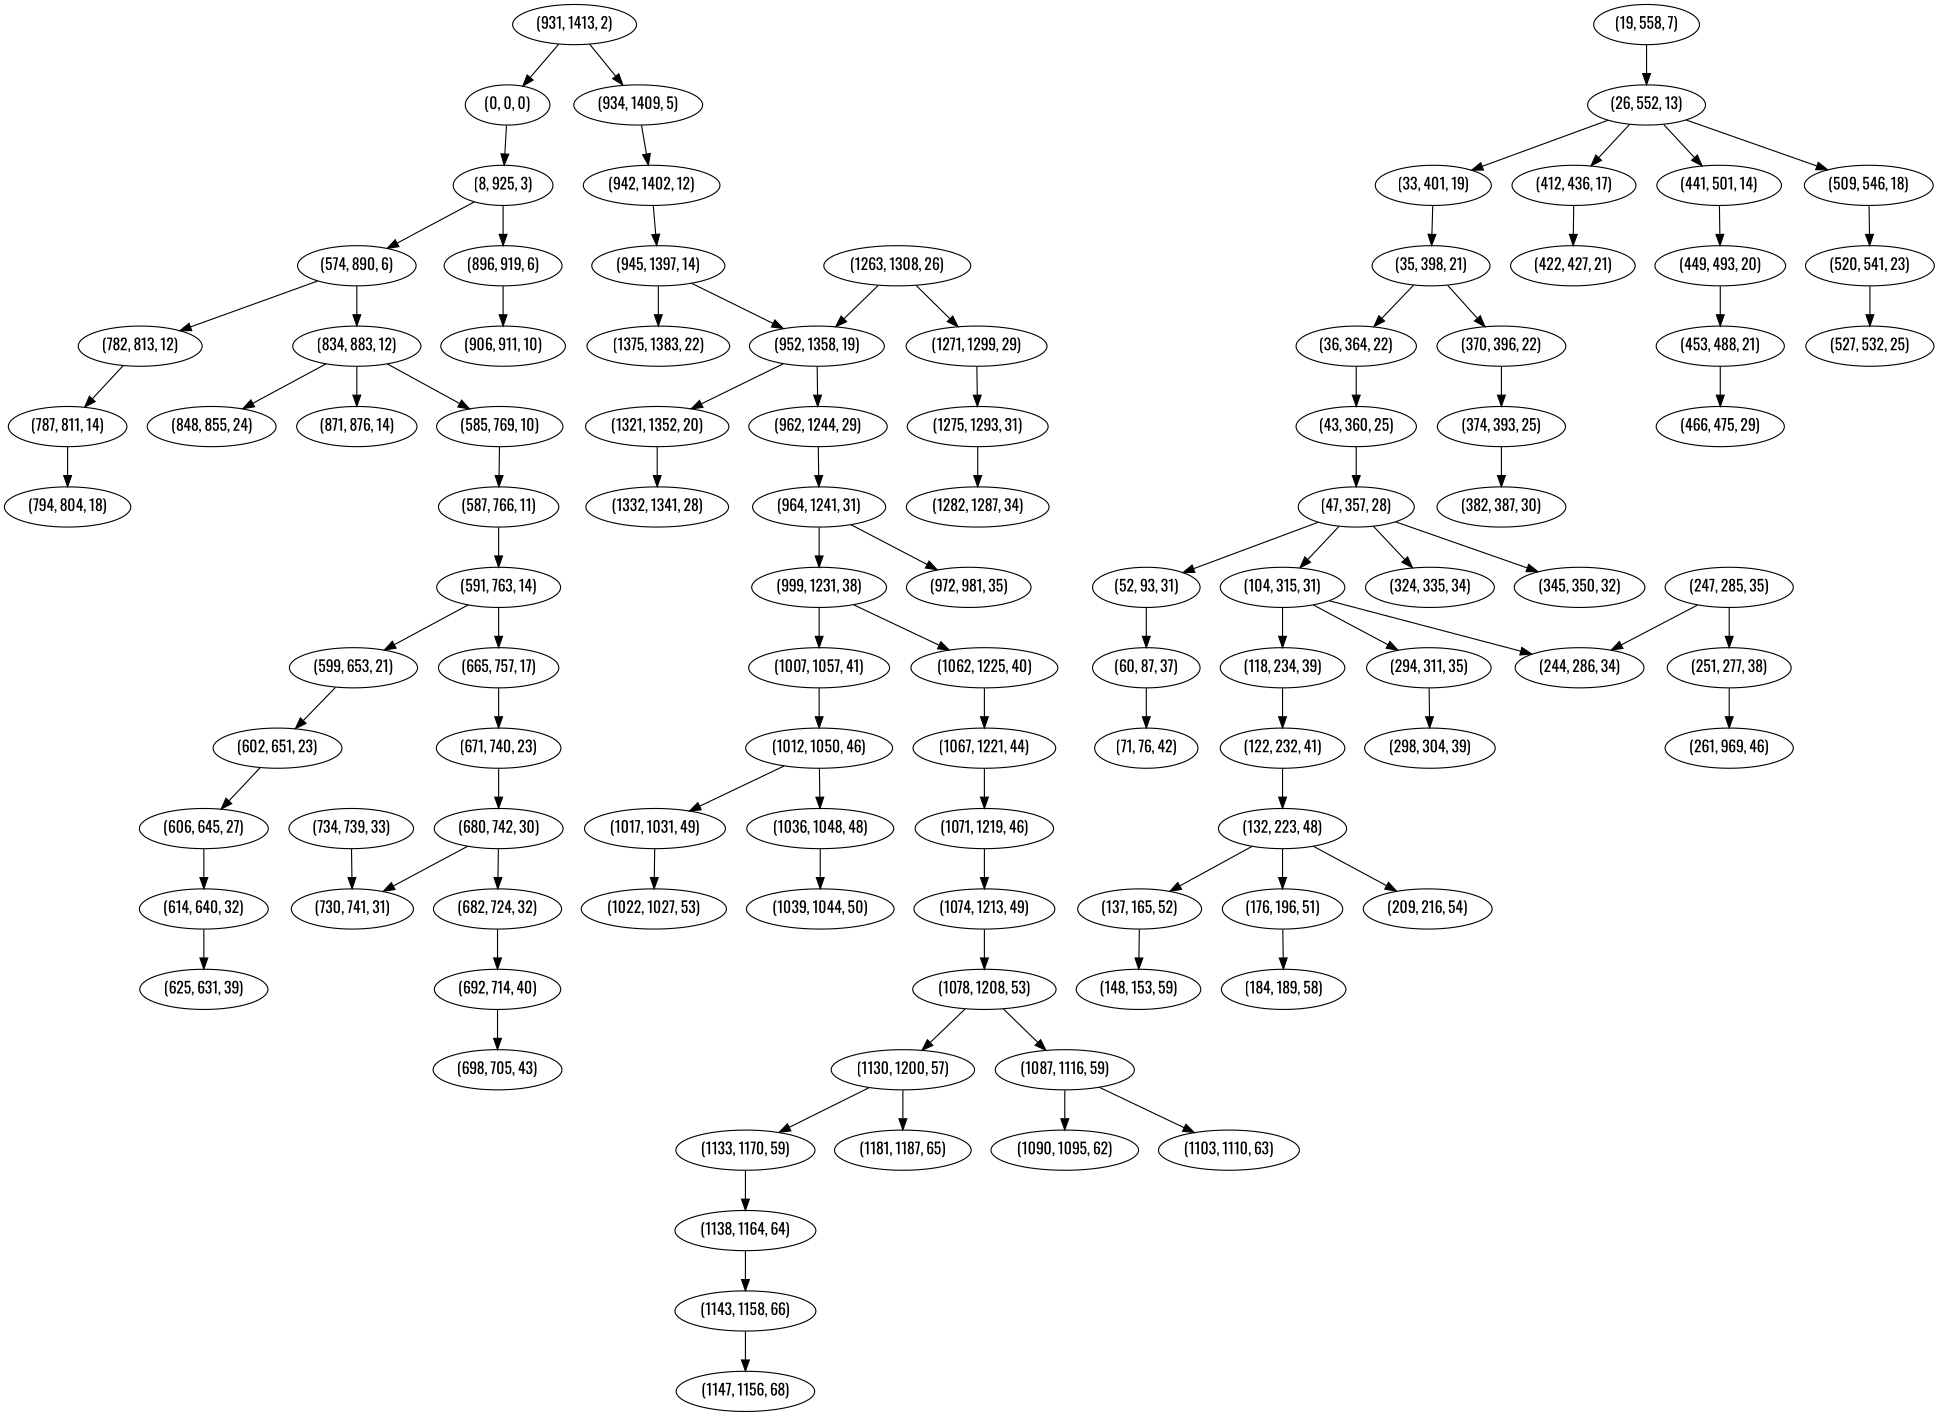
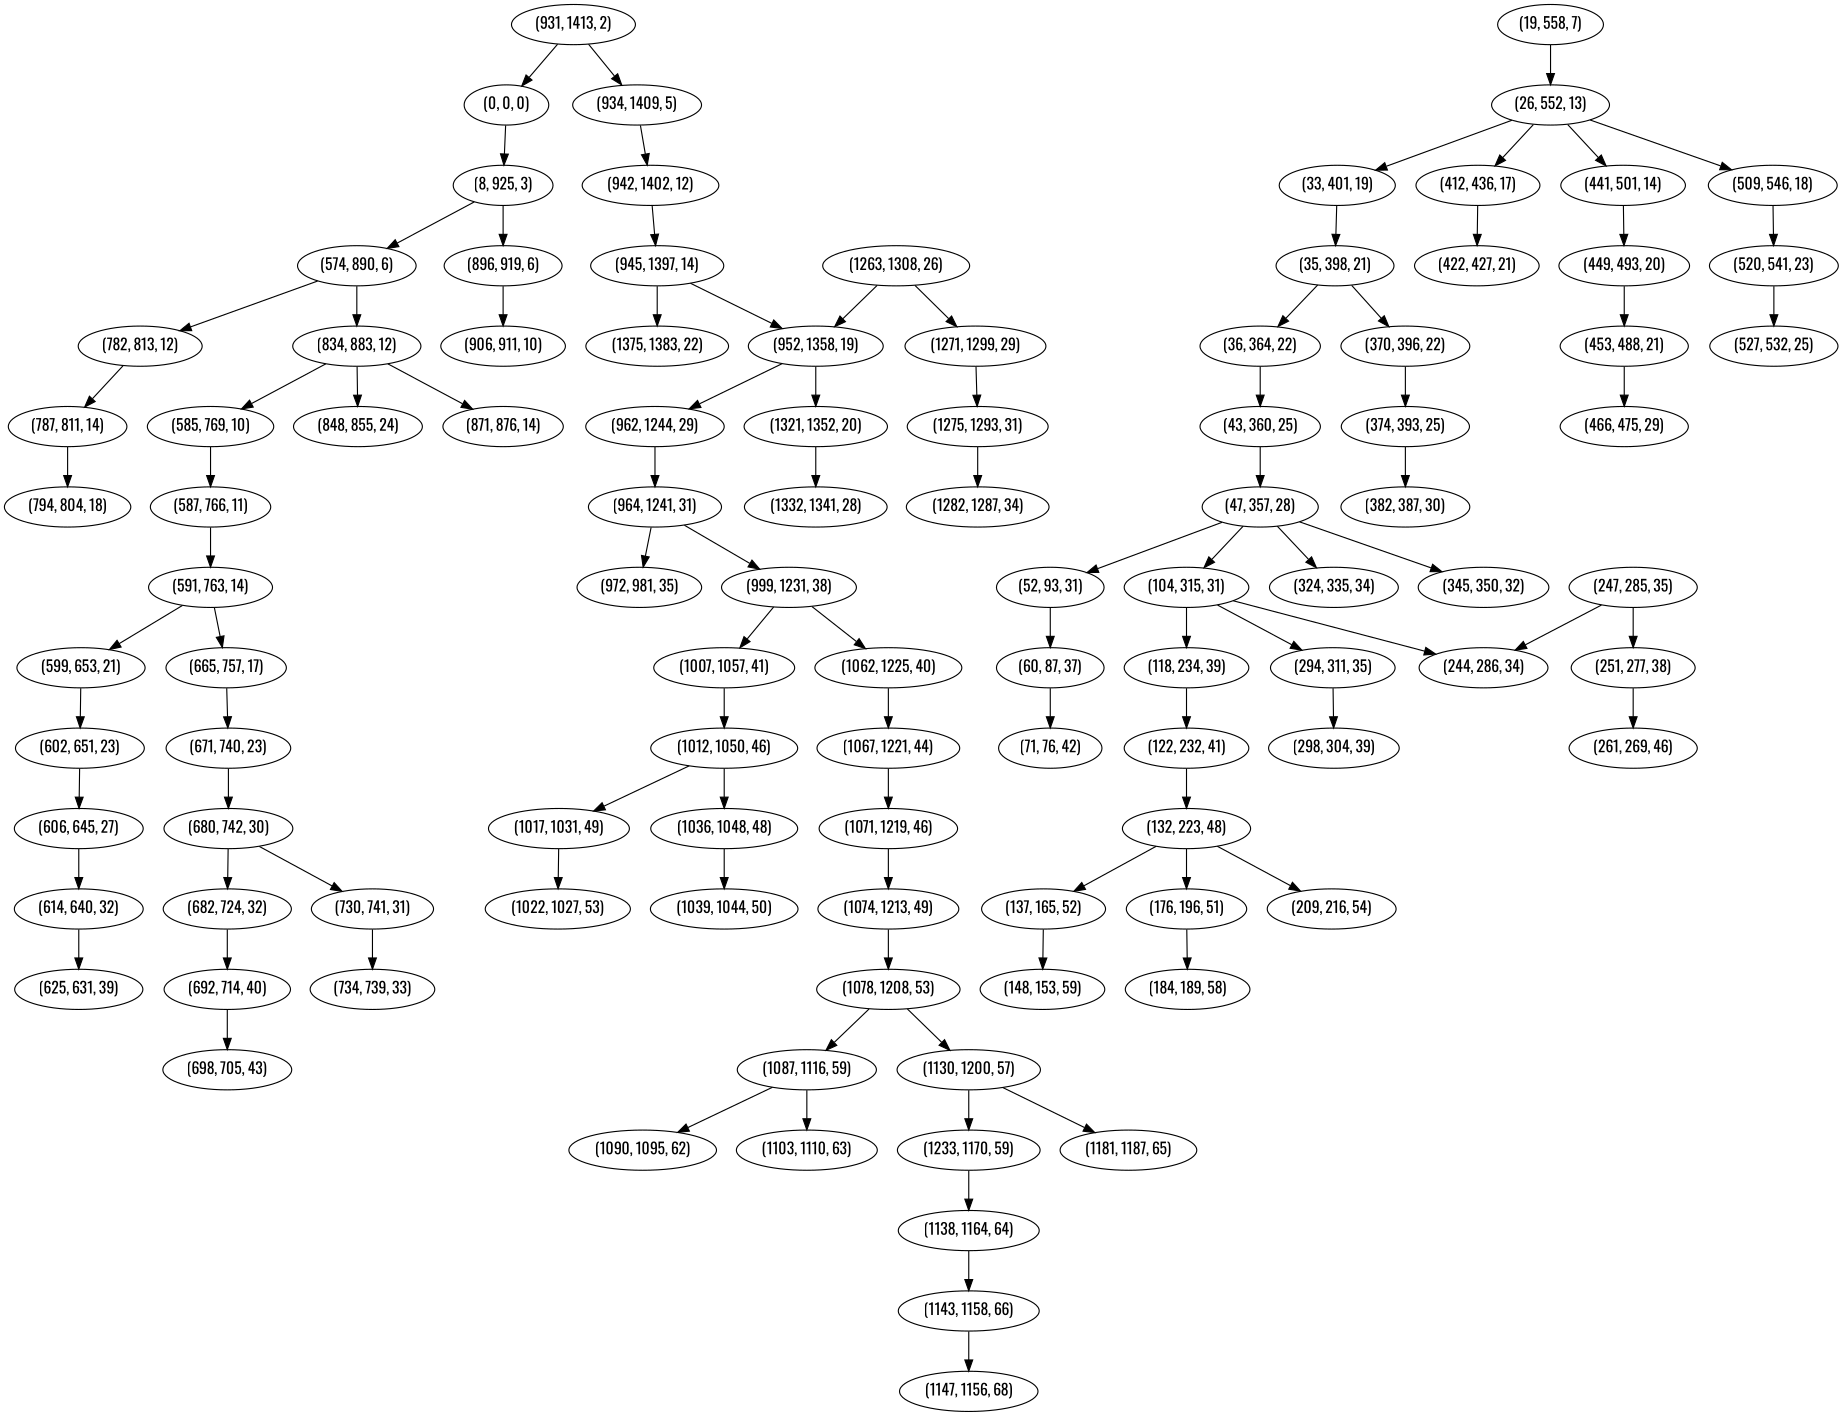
  digraph {
    fontname=Oswald
    node [fontname=Oswald]
    edge [fontname=Oswald]
    "(0, 0, 0)"
    "(8, 925, 3)"
    "(574, 890, 6)"
    "(896, 919, 6)"
    "(931, 1413, 2)"
    "(934, 1409, 5)"
    "(19, 558, 7)"
    "(26, 552, 13)"
    "(782, 813, 12)"
    "(834, 883, 12)"
    "(906, 911, 10)"
    "(33, 401, 19)"
    "(412, 436, 17)"
    "(441, 501, 14)"
    "(509, 546, 18)"
    "(35, 398, 21)"
    "(422, 427, 21)"
    "(449, 493, 20)"
    "(520, 541, 23)"
    "(36, 364, 22)"
    "(370, 396, 22)"
    "(43, 360, 25)"
    "(374, 393, 25)"
    "(47, 357, 28)"
    "(52, 93, 31)"
    "(104, 315, 31)"
    "(324, 335, 34)"
    "(345, 350, 32)"
    "(60, 87, 37)"
    "(118, 234, 39)"
    "(244, 286, 34)"
    "(294, 311, 35)"
    "(71, 76, 42)"
    "(122, 232, 41)"
    "(298, 304, 39)"
    "(132, 223, 48)"
    "(137, 165, 52)"
    "(176, 196, 51)"
    "(209, 216, 54)"
    "(148, 153, 59)"
    "(184, 189, 58)"
    "(247, 285, 35)"
    "(251, 277, 38)"
-   "(261, 269, 46)" [label="(261, 969, 46)"]
+   "(261, 269, 46)"
    "(382, 387, 30)"
    "(453, 488, 21)"
    "(466, 475, 29)"
    "(527, 532, 25)"
    "(585, 769, 10)"
    "(587, 766, 11)"
    "(787, 811, 14)"
    "(848, 855, 24)"
    "(871, 876, 14)"
    "(591, 763, 14)"
    "(599, 653, 21)"
    "(665, 757, 17)"
    "(602, 651, 23)"
    n58 [label="(671, 740, 23)"]
    "(606, 645, 27)"
    "(614, 640, 32)"
    "(625, 631, 39)"
    "(680, 742, 30)"
    "(682, 724, 32)"
    "(730, 741, 31)"
    "(692, 714, 40)"
    "(734, 739, 33)"
    "(698, 705, 43)"
    "(794, 804, 18)"
    "(942, 1402, 12)"
    "(945, 1397, 14)"
    "(952, 1358, 19)"
    "(1375, 1383, 22)"
    "(962, 1244, 29)"
    "(1321, 1352, 20)"
    "(964, 1241, 31)"
    "(1263, 1308, 26)"
    "(1271, 1299, 29)"
    "(1332, 1341, 28)"
    "(972, 981, 35)"
    "(999, 1231, 38)"
    "(1007, 1057, 41)"
    "(1062, 1225, 40)"
    "(1012, 1050, 46)"
    "(1067, 1221, 44)"
    "(1017, 1031, 49)"
    "(1036, 1048, 48)"
    "(1022, 1027, 53)"
    "(1039, 1044, 50)"
    "(1071, 1219, 46)"
    "(1074, 1213, 49)"
    "(1078, 1208, 53)"
    "(1087, 1116, 59)"
    "(1130, 1200, 57)"
    "(1090, 1095, 62)"
    "(1103, 1110, 63)"
-   "(1133, 1170, 59)"
+   "(1133, 1170, 59)" [label="(1233, 1170, 59)"]
    "(1181, 1187, 65)"
    "(1138, 1164, 64)"
    "(1143, 1158, 66)"
    "(1147, 1156, 68)"
    "(1275, 1293, 31)"
    "(1282, 1287, 34)"
    "(0, 0, 0)" -> "(8, 925, 3)"
    "(8, 925, 3)" -> "(574, 890, 6)"
    "(8, 925, 3)" -> "(896, 919, 6)"
    "(574, 890, 6)" -> "(782, 813, 12)"
    "(574, 890, 6)" -> "(834, 883, 12)"
    "(896, 919, 6)" -> "(906, 911, 10)"
    "(931, 1413, 2)" -> "(0, 0, 0)"
    "(931, 1413, 2)" -> "(934, 1409, 5)"
    "(934, 1409, 5)" -> "(942, 1402, 12)"
    "(19, 558, 7)" -> "(26, 552, 13)"
    "(26, 552, 13)" -> "(33, 401, 19)"
    "(26, 552, 13)" -> "(412, 436, 17)"
    "(26, 552, 13)" -> "(441, 501, 14)"
    "(26, 552, 13)" -> "(509, 546, 18)"
    "(782, 813, 12)" -> "(787, 811, 14)"
    "(834, 883, 12)" -> "(585, 769, 10)"
    "(834, 883, 12)" -> "(848, 855, 24)"
    "(834, 883, 12)" -> "(871, 876, 14)"
    "(33, 401, 19)" -> "(35, 398, 21)"
    "(412, 436, 17)" -> "(422, 427, 21)"
    "(441, 501, 14)" -> "(449, 493, 20)"
    "(509, 546, 18)" -> "(520, 541, 23)"
    "(35, 398, 21)" -> "(36, 364, 22)"
    "(35, 398, 21)" -> "(370, 396, 22)"
    "(449, 493, 20)" -> "(453, 488, 21)"
    "(520, 541, 23)" -> "(527, 532, 25)"
    "(36, 364, 22)" -> "(43, 360, 25)"
    "(370, 396, 22)" -> "(374, 393, 25)"
    "(43, 360, 25)" -> "(47, 357, 28)"
    "(374, 393, 25)" -> "(382, 387, 30)"
    "(47, 357, 28)" -> "(52, 93, 31)"
    "(47, 357, 28)" -> "(104, 315, 31)"
    "(47, 357, 28)" -> "(324, 335, 34)"
    "(47, 357, 28)" -> "(345, 350, 32)"
    "(52, 93, 31)" -> "(60, 87, 37)"
    "(104, 315, 31)" -> "(118, 234, 39)"
    "(104, 315, 31)" -> "(244, 286, 34)"
    "(104, 315, 31)" -> "(294, 311, 35)"
    "(60, 87, 37)" -> "(71, 76, 42)"
    "(118, 234, 39)" -> "(122, 232, 41)"
    "(294, 311, 35)" -> "(298, 304, 39)"
    "(122, 232, 41)" -> "(132, 223, 48)"
    "(132, 223, 48)" -> "(137, 165, 52)"
    "(132, 223, 48)" -> "(176, 196, 51)"
    "(132, 223, 48)" -> "(209, 216, 54)"
    "(137, 165, 52)" -> "(148, 153, 59)"
    "(176, 196, 51)" -> "(184, 189, 58)"
    "(247, 285, 35)" -> "(244, 286, 34)"
    "(247, 285, 35)" -> "(251, 277, 38)"
    "(251, 277, 38)" -> "(261, 269, 46)"
    "(453, 488, 21)" -> "(466, 475, 29)"
    "(585, 769, 10)" -> "(587, 766, 11)"
    "(587, 766, 11)" -> "(591, 763, 14)"
    "(787, 811, 14)" -> "(794, 804, 18)"
    "(591, 763, 14)" -> "(599, 653, 21)"
    "(591, 763, 14)" -> "(665, 757, 17)"
    "(599, 653, 21)" -> "(602, 651, 23)"
    "(665, 757, 17)" -> n58
    "(602, 651, 23)" -> "(606, 645, 27)"
    n58 -> "(680, 742, 30)"
    "(606, 645, 27)" -> "(614, 640, 32)"
    "(614, 640, 32)" -> "(625, 631, 39)"
    "(680, 742, 30)" -> "(682, 724, 32)"
    "(680, 742, 30)" -> "(730, 741, 31)"
    "(682, 724, 32)" -> "(692, 714, 40)"
-   "(734, 739, 33)" -> "(730, 741, 31)"
+   "(730, 741, 31)" -> "(734, 739, 33)"
    "(692, 714, 40)" -> "(698, 705, 43)"
    "(942, 1402, 12)" -> "(945, 1397, 14)"
    "(945, 1397, 14)" -> "(952, 1358, 19)"
    "(945, 1397, 14)" -> "(1375, 1383, 22)"
    "(952, 1358, 19)" -> "(962, 1244, 29)"
    "(952, 1358, 19)" -> "(1321, 1352, 20)"
    "(962, 1244, 29)" -> "(964, 1241, 31)"
    "(1321, 1352, 20)" -> "(1332, 1341, 28)"
    "(964, 1241, 31)" -> "(972, 981, 35)"
    "(964, 1241, 31)" -> "(999, 1231, 38)"
    "(1263, 1308, 26)" -> "(952, 1358, 19)"
    "(1263, 1308, 26)" -> "(1271, 1299, 29)"
    "(1271, 1299, 29)" -> "(1275, 1293, 31)"
    "(999, 1231, 38)" -> "(1007, 1057, 41)"
    "(999, 1231, 38)" -> "(1062, 1225, 40)"
    "(1007, 1057, 41)" -> "(1012, 1050, 46)"
    "(1062, 1225, 40)" -> "(1067, 1221, 44)"
    "(1012, 1050, 46)" -> "(1017, 1031, 49)"
    "(1012, 1050, 46)" -> "(1036, 1048, 48)"
    "(1067, 1221, 44)" -> "(1071, 1219, 46)"
    "(1017, 1031, 49)" -> "(1022, 1027, 53)"
    "(1036, 1048, 48)" -> "(1039, 1044, 50)"
    "(1071, 1219, 46)" -> "(1074, 1213, 49)"
    "(1074, 1213, 49)" -> "(1078, 1208, 53)"
    "(1078, 1208, 53)" -> "(1087, 1116, 59)"
    "(1078, 1208, 53)" -> "(1130, 1200, 57)"
    "(1087, 1116, 59)" -> "(1090, 1095, 62)"
    "(1087, 1116, 59)" -> "(1103, 1110, 63)"
    "(1130, 1200, 57)" -> "(1133, 1170, 59)"
    "(1130, 1200, 57)" -> "(1181, 1187, 65)"
    "(1133, 1170, 59)" -> "(1138, 1164, 64)"
    "(1138, 1164, 64)" -> "(1143, 1158, 66)"
    "(1143, 1158, 66)" -> "(1147, 1156, 68)"
    "(1275, 1293, 31)" -> "(1282, 1287, 34)"
  }
